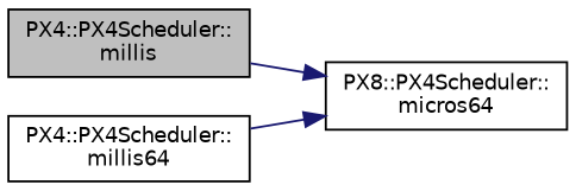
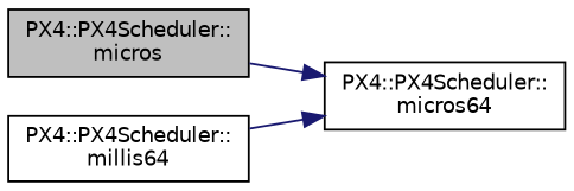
  digraph {
    fontname="DejaVu Sans"
    rankdir=LR
    node [color=black fillcolor=white fontname="DejaVu Sans" fontsize=10 shape=record style=filled]
    edge [color=midnightblue fontname="DejaVu Sans" fontsize=10 labelfontname=Helvetica labelfontsize=10 style=solid]
-   n1 [fillcolor=grey75 fontcolor=black height=0.2 label="PX4::PX4Scheduler::\lmillis" width=0.4]
-   n2 [height=0.2 label="PX8::PX4Scheduler::\lmicros64" width=0.4]
+   n1 [fillcolor=grey75 fontcolor=black height=0.2 label="PX4::PX4Scheduler::\lmicros" width=0.4]
+   n2 [height=0.2 label="PX4::PX4Scheduler::\lmicros64" width=0.4]
    n3 [height=0.2 label="PX4::PX4Scheduler::\lmillis64" width=0.4]
    n1 -> n2
    n3 -> n2
  }
